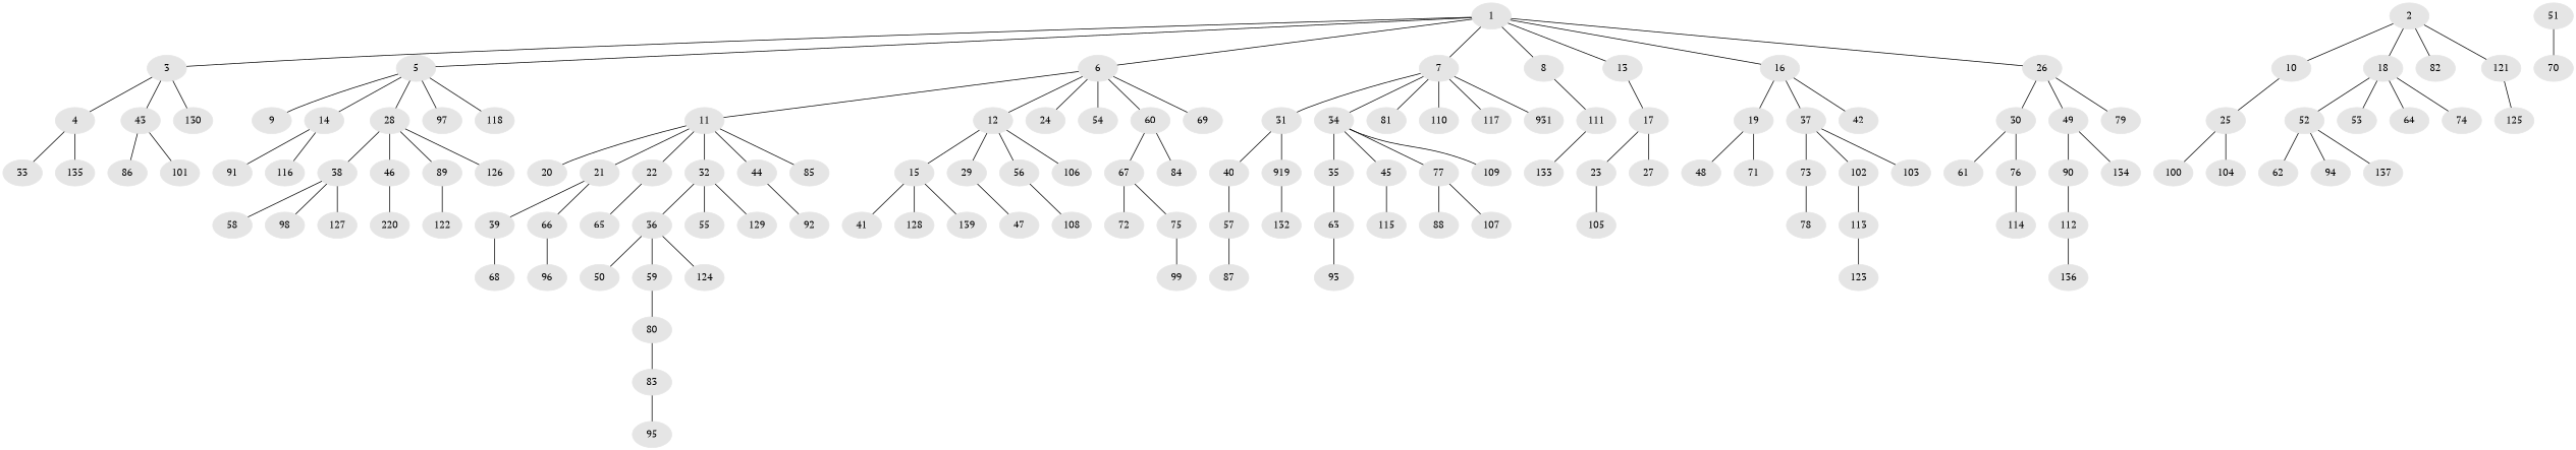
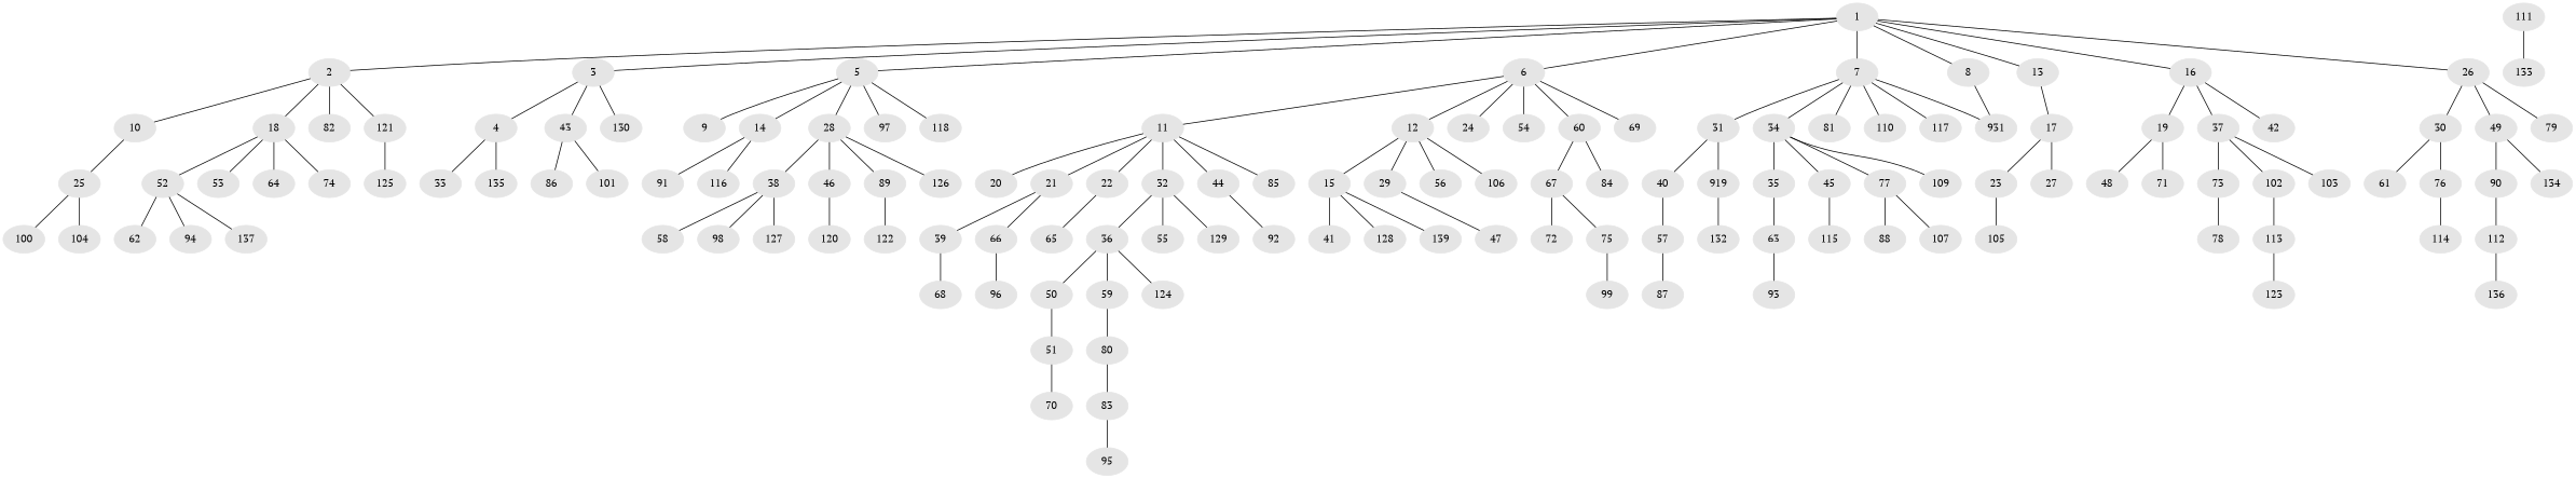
  graph {
    fontname="PT Serif"
    node [color=gray90 fontname="PT Serif" style=filled]
    edge [fontname="PT Serif"]
    1
    2
    3
    5
    6
    7
    8
    13
    16
    26
    10
    18
    82
    121
    4
    43
    130
    9
    14
    28
    97
    118
    11
    12
    24
    54
    60
    69
    31
    34
    81
    110
    117
    n34 [label=931]
    111
    17
    19
    37
    42
    30
    49
    79
    25
    52
    53
    64
    74
    125
    33
    135
    86
    101
    91
    116
    38
    46
    89
    126
    20
    21
    22
    32
    44
    85
    15
    29
    56
    106
    67
    84
    40
    n72 [label=919]
    35
    45
    77
    109
    133
    100
    104
    39
    66
    65
    36
    55
    129
    92
    41
    128
    139
    47
-   108
    23
    27
    48
    71
    73
    102
    103
    105
    62
    94
    137
    68
    96
    61
    76
    90
    134
    58
    98
    127
-   120 [label=220]
+   120
    122
    114
    57
    132
    50
    59
    124
    63
    115
    88
    107
    93
    51
    80
    78
    113
    87
    112
    70
    83
    72
    75
    99
    95
    136
    123
+   1 -- 2
    1 -- 3
    1 -- 5
    1 -- 6
    1 -- 7
    1 -- 8
    1 -- 13
    1 -- 16
    1 -- 26
    2 -- 10
    2 -- 18
    2 -- 82
    2 -- 121
    3 -- 4
    3 -- 43
    3 -- 130
    5 -- 9
    5 -- 14
    5 -- 28
    5 -- 97
    5 -- 118
    6 -- 11
    6 -- 12
    6 -- 24
    6 -- 54
    6 -- 60
    6 -- 69
    7 -- 31
    7 -- 34
    7 -- 81
    7 -- 110
    7 -- 117
    7 -- n34
-   8 -- 111
+   8 -- n34
    13 -- 17
    16 -- 19
    16 -- 37
    16 -- 42
    26 -- 30
    26 -- 49
    26 -- 79
    10 -- 25
    18 -- 52
    18 -- 53
    18 -- 64
    18 -- 74
    121 -- 125
    4 -- 33
    4 -- 135
    43 -- 86
    43 -- 101
    14 -- 91
    14 -- 116
    28 -- 38
    28 -- 46
    28 -- 89
    28 -- 126
    11 -- 20
    11 -- 21
    11 -- 22
    11 -- 32
    11 -- 44
    11 -- 85
    12 -- 15
    12 -- 29
    12 -- 56
    12 -- 106
    60 -- 67
    60 -- 84
    31 -- 40
    31 -- n72
    34 -- 35
    34 -- 45
    34 -- 77
    34 -- 109
    111 -- 133
    17 -- 23
    17 -- 27
    19 -- 48
    19 -- 71
    37 -- 73
    37 -- 102
    37 -- 103
    30 -- 61
    30 -- 76
    49 -- 90
    49 -- 134
    25 -- 100
    25 -- 104
    52 -- 62
    52 -- 94
    52 -- 137
    38 -- 58
    38 -- 98
    38 -- 127
    46 -- 120
    89 -- 122
    21 -- 39
    21 -- 66
    22 -- 65
    32 -- 36
    32 -- 55
    32 -- 129
    44 -- 92
    15 -- 41
    15 -- 128
    15 -- 139
    29 -- 47
-   56 -- 108
    67 -- 72
    67 -- 75
    40 -- 57
    n72 -- 132
    35 -- 63
    45 -- 115
    77 -- 88
    77 -- 107
    39 -- 68
    66 -- 96
    36 -- 50
    36 -- 59
    36 -- 124
    23 -- 105
    73 -- 78
    102 -- 113
    76 -- 114
    90 -- 112
    57 -- 87
+   50 -- 51
    59 -- 80
    63 -- 93
    51 -- 70
    80 -- 83
    113 -- 123
    112 -- 136
    83 -- 95
    75 -- 99
  }
